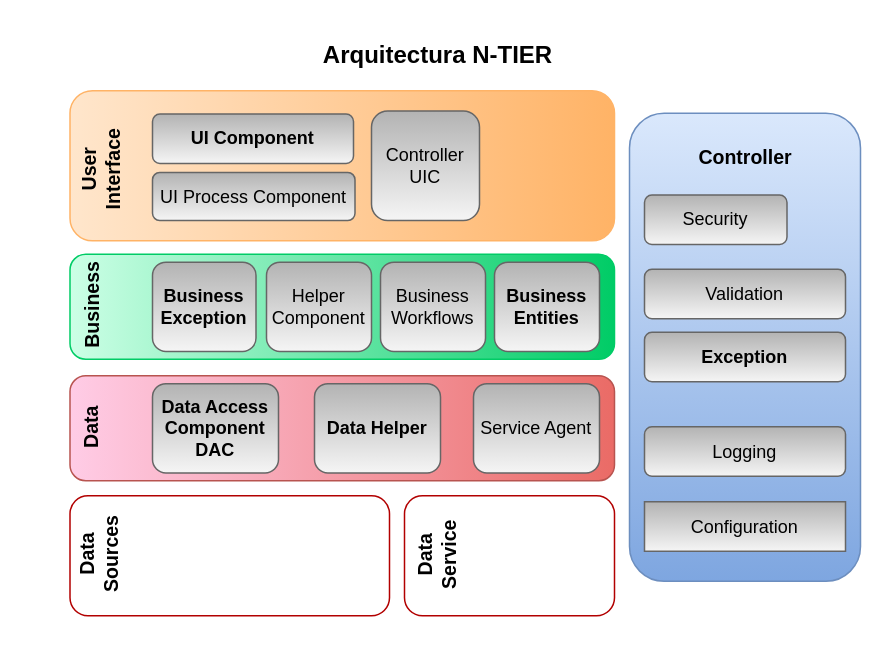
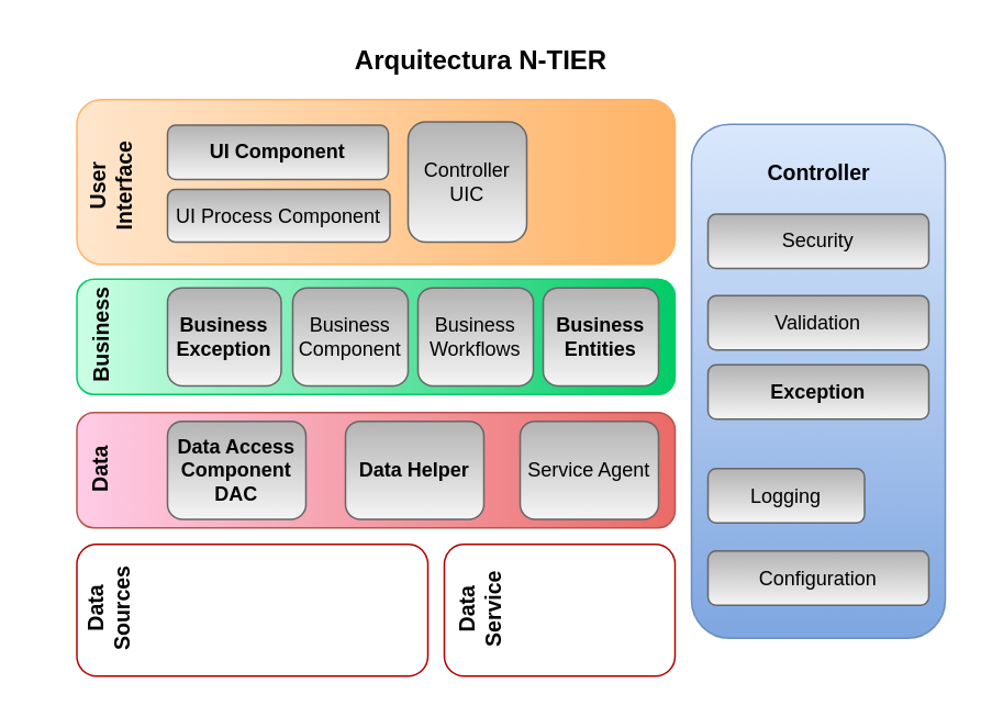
  <mxCell id="0" />
  <mxCell id="1" parent="0" />
  <mxCell id="2" value="" style="shape=image;verticalLabelPosition=bottom;labelBackgroundColor=default;verticalAlign=top;aspect=fixed;imageAspect=0;image=https://pbs.twimg.com/profile_images/1269972369940103169/BEBFAgFx_400x400.jpg;" parent="1" vertex="1"><mxGeometry x="307" y="320" width="100" height="100" as="geometry" /></mxCell>
  <mxCell id="3" value="" style="rounded=1;whiteSpace=wrap;html=1;fillColor=#FFCCE6;strokeColor=#b85450;gradientColor=#ea6b66;gradientDirection=east;" parent="1" vertex="1"><mxGeometry x="46" y="250" width="363" height="70" as="geometry" /></mxCell>
  <mxCell id="4" value="" style="rounded=1;whiteSpace=wrap;html=1;fillColor=#00CC66;strokeColor=#00CC66;gradientColor=#CCFFE6;gradientDirection=west;" parent="1" vertex="1"><mxGeometry x="46" y="169" width="363" height="70" as="geometry" /></mxCell>
  <mxCell id="5" value="" style="rounded=1;whiteSpace=wrap;html=1;fillColor=#FFB366;strokeColor=#FFB366;gradientColor=#FFE6CC;gradientDirection=west;" parent="1" vertex="1"><mxGeometry x="46" y="60" width="363" height="100" as="geometry" /></mxCell>
  <mxCell id="6" value="" style="rounded=1;whiteSpace=wrap;html=1;fillColor=#dae8fc;strokeColor=#6c8ebf;gradientColor=#7ea6e0;gradientDirection=south;" parent="1" vertex="1"><mxGeometry x="419" y="75" width="154" height="312" as="geometry" /></mxCell>
  <mxCell id="7" value="&lt;font color=&quot;#000000&quot;&gt;&lt;b&gt;UI Component&lt;/b&gt;&lt;/font&gt;" style="rounded=1;whiteSpace=wrap;html=1;strokeColor=#666666;fillColor=#f5f5f5;gradientDirection=north;gradientColor=#b3b3b3;" parent="1" vertex="1"><mxGeometry x="101" y="75.5" width="134" height="33" as="geometry" /></mxCell>
  <mxCell id="8" value="&lt;font color=&quot;#000000&quot;&gt;UI Process Component&lt;/font&gt;" style="rounded=1;whiteSpace=wrap;html=1;strokeColor=#666666;fillColor=#f5f5f5;gradientDirection=north;gradientColor=#b3b3b3;" parent="1" vertex="1"><mxGeometry x="101" y="114.5" width="135" height="32" as="geometry" /></mxCell>
  <mxCell id="9" value="&lt;font color=&quot;#000000&quot;&gt;Controller UIC&lt;/font&gt;" style="rounded=1;whiteSpace=wrap;html=1;strokeColor=#666666;fillColor=#f5f5f5;gradientDirection=north;gradientColor=#b3b3b3;" parent="1" vertex="1"><mxGeometry x="247" y="73.5" width="72" height="73" as="geometry" /></mxCell>
  <mxCell id="10" value="&lt;b style=&quot;font-size: 13px;&quot;&gt;User &lt;br&gt;Interface&lt;/b&gt;" style="text;html=1;align=center;verticalAlign=middle;resizable=0;points=[];autosize=1;strokeColor=none;fillColor=none;fontColor=#000000;rotation=-90;" parent="1" vertex="1"><mxGeometry x="27" y="93" width="80" height="40" as="geometry" /></mxCell>
  <mxCell id="11" style="edgeStyle=none;html=1;fontColor=#000000;" parent="1" source="12" target="4" edge="1"><mxGeometry relative="1" as="geometry" /></mxCell>
  <mxCell id="12" value="&lt;b&gt;&lt;font style=&quot;font-size: 13px;&quot;&gt;Business&lt;/font&gt;&lt;/b&gt;" style="text;html=1;align=center;verticalAlign=middle;resizable=0;points=[];autosize=1;strokeColor=none;fillColor=none;fontColor=#000000;rotation=-90;" parent="1" vertex="1"><mxGeometry x="20.5" y="189" width="80" height="30" as="geometry" /></mxCell>
  <mxCell id="13" value="&lt;b&gt;&lt;font style=&quot;font-size: 13px;&quot;&gt;Data&lt;/font&gt;&lt;/b&gt;" style="text;html=1;align=center;verticalAlign=middle;resizable=0;points=[];autosize=1;strokeColor=none;fillColor=none;fontColor=#000000;rotation=-90;" parent="1" vertex="1"><mxGeometry x="35" y="270" width="50" height="30" as="geometry" /></mxCell>
  <mxCell id="14" value="&lt;font color=&quot;#000000&quot;&gt;&lt;b&gt;Business&lt;br&gt;Exception&lt;/b&gt;&lt;br&gt;&lt;/font&gt;" style="rounded=1;whiteSpace=wrap;html=1;strokeColor=#666666;fillColor=#f5f5f5;gradientDirection=north;gradientColor=#b3b3b3;" parent="1" vertex="1"><mxGeometry x="101" y="174.25" width="69" height="59.5" as="geometry" /></mxCell>
- <mxCell id="15" value="&lt;font color=&quot;#000000&quot;&gt;Helper&lt;br&gt;Component&lt;br&gt;&lt;/font&gt;" style="rounded=1;whiteSpace=wrap;html=1;strokeColor=#666666;fillColor=#f5f5f5;gradientDirection=north;gradientColor=#b3b3b3;" parent="1" vertex="1"><mxGeometry x="177" y="174.25" width="70" height="59.5" as="geometry" /></mxCell>
+ <mxCell id="15" value="&lt;font color=&quot;#000000&quot;&gt;Business&lt;br&gt;Component&lt;br&gt;&lt;/font&gt;" style="rounded=1;whiteSpace=wrap;html=1;strokeColor=#666666;fillColor=#f5f5f5;gradientDirection=north;gradientColor=#b3b3b3;" parent="1" vertex="1"><mxGeometry x="177" y="174.25" width="70" height="59.5" as="geometry" /></mxCell>
  <mxCell id="16" value="&lt;font color=&quot;#000000&quot;&gt;Business&lt;br&gt;Workflows&lt;br&gt;&lt;/font&gt;" style="rounded=1;whiteSpace=wrap;html=1;strokeColor=#666666;fillColor=#f5f5f5;gradientDirection=north;gradientColor=#b3b3b3;" parent="1" vertex="1"><mxGeometry x="253" y="174.25" width="70" height="59.5" as="geometry" /></mxCell>
  <mxCell id="17" value="&lt;font color=&quot;#000000&quot;&gt;&lt;b&gt;Business&lt;br&gt;Entities&lt;/b&gt;&lt;br&gt;&lt;/font&gt;" style="rounded=1;whiteSpace=wrap;html=1;strokeColor=#666666;fillColor=#f5f5f5;gradientDirection=north;gradientColor=#b3b3b3;" parent="1" vertex="1"><mxGeometry x="329" y="174.25" width="70" height="59.5" as="geometry" /></mxCell>
  <mxCell id="18" value="&lt;font color=&quot;#000000&quot;&gt;&lt;b&gt;Data Access Component&lt;br&gt;DAC&lt;/b&gt;&lt;br&gt;&lt;/font&gt;" style="rounded=1;whiteSpace=wrap;html=1;strokeColor=#666666;fillColor=#f5f5f5;gradientDirection=north;gradientColor=#b3b3b3;" parent="1" vertex="1"><mxGeometry x="101" y="255.25" width="84" height="59.5" as="geometry" /></mxCell>
  <mxCell id="19" value="&lt;font color=&quot;#000000&quot;&gt;&lt;b&gt;Data Helper&lt;/b&gt;&lt;br&gt;&lt;/font&gt;" style="rounded=1;whiteSpace=wrap;html=1;strokeColor=#666666;fillColor=#f5f5f5;gradientDirection=north;gradientColor=#b3b3b3;" parent="1" vertex="1"><mxGeometry x="209" y="255.25" width="84" height="59.5" as="geometry" /></mxCell>
  <mxCell id="20" value="&lt;font color=&quot;#000000&quot;&gt;Service Agent&lt;br&gt;&lt;/font&gt;" style="rounded=1;whiteSpace=wrap;html=1;strokeColor=#666666;fillColor=#f5f5f5;gradientDirection=north;gradientColor=#b3b3b3;" parent="1" vertex="1"><mxGeometry x="315" y="255.25" width="84" height="59.5" as="geometry" /></mxCell>
  <mxCell id="21" value="&lt;b&gt;Controller&lt;/b&gt;" style="text;html=1;align=center;verticalAlign=middle;resizable=0;points=[];autosize=1;strokeColor=none;fillColor=none;fontSize=13;fontColor=#000000;" parent="1" vertex="1"><mxGeometry x="451" y="88.5" width="90" height="30" as="geometry" /></mxCell>
- <mxCell id="22" value="&lt;font color=&quot;#000000&quot;&gt;Security&lt;/font&gt;" style="rounded=1;whiteSpace=wrap;html=1;strokeColor=#666666;fillColor=#f5f5f5;gradientDirection=north;gradientColor=#b3b3b3;" parent="1" vertex="1"><mxGeometry x="429" y="129.5" width="95" height="33" as="geometry" /></mxCell>
+ <mxCell id="22" value="&lt;font color=&quot;#000000&quot;&gt;Security&lt;/font&gt;" style="rounded=1;whiteSpace=wrap;html=1;strokeColor=#666666;fillColor=#f5f5f5;gradientDirection=north;gradientColor=#b3b3b3;" parent="1" vertex="1"><mxGeometry x="429" y="129.5" width="134" height="33" as="geometry" /></mxCell>
  <mxCell id="23" value="&lt;font color=&quot;#000000&quot;&gt;Validation&lt;/font&gt;" style="rounded=1;whiteSpace=wrap;html=1;strokeColor=#666666;fillColor=#f5f5f5;gradientDirection=north;gradientColor=#b3b3b3;" parent="1" vertex="1"><mxGeometry x="429" y="179" width="134" height="33" as="geometry" /></mxCell>
  <mxCell id="24" value="&lt;font color=&quot;#000000&quot;&gt;&lt;b&gt;Exception&lt;/b&gt;&lt;/font&gt;" style="rounded=1;whiteSpace=wrap;html=1;strokeColor=#666666;fillColor=#f5f5f5;gradientDirection=north;gradientColor=#b3b3b3;" parent="1" vertex="1"><mxGeometry x="429" y="221" width="134" height="33" as="geometry" /></mxCell>
- <mxCell id="25" value="&lt;font color=&quot;#000000&quot;&gt;Logging&lt;/font&gt;" style="rounded=1;whiteSpace=wrap;html=1;strokeColor=#666666;fillColor=#f5f5f5;gradientDirection=north;gradientColor=#b3b3b3;" parent="1" vertex="1"><mxGeometry x="429" y="284" width="134" height="33" as="geometry" /></mxCell>
- <mxCell id="26" value="&lt;font color=&quot;#000000&quot;&gt;Configuration&lt;/font&gt;" style="whiteSpace=wrap;html=1;strokeColor=#666666;fillColor=#f5f5f5;gradientDirection=north;gradientColor=#b3b3b3;rounded=0;" parent="1" vertex="1"><mxGeometry x="429" y="334" width="134" height="33" as="geometry" /></mxCell>
+ <mxCell id="25" value="&lt;font color=&quot;#000000&quot;&gt;Logging&lt;/font&gt;" style="rounded=1;whiteSpace=wrap;html=1;strokeColor=#666666;fillColor=#f5f5f5;gradientDirection=north;gradientColor=#b3b3b3;" parent="1" vertex="1"><mxGeometry x="429" y="284" width="95" height="33" as="geometry" /></mxCell>
+ <mxCell id="26" value="&lt;font color=&quot;#000000&quot;&gt;Configuration&lt;/font&gt;" style="rounded=1;whiteSpace=wrap;html=1;strokeColor=#666666;fillColor=#f5f5f5;gradientDirection=north;gradientColor=#b3b3b3;" parent="1" vertex="1"><mxGeometry x="429" y="334" width="134" height="33" as="geometry" /></mxCell>
  <mxCell id="27" value="" style="rounded=1;whiteSpace=wrap;html=1;strokeColor=#B20000;fontSize=13;fillColor=none;gradientDirection=south;fontColor=#ffffff;" parent="1" vertex="1"><mxGeometry x="46" y="330" width="213" height="80" as="geometry" /></mxCell>
  <mxCell id="28" value="" style="rounded=1;whiteSpace=wrap;html=1;strokeColor=#B20000;fontSize=13;fillColor=none;gradientDirection=south;fontColor=#ffffff;" parent="1" vertex="1"><mxGeometry x="269" y="330" width="140" height="80" as="geometry" /></mxCell>
  <mxCell id="29" value="&lt;b&gt;&lt;font style=&quot;font-size: 13px;&quot;&gt;Data&lt;br&gt;Sources&lt;/font&gt;&lt;/b&gt;" style="text;html=1;align=center;verticalAlign=middle;resizable=0;points=[];autosize=1;strokeColor=none;fillColor=none;fontColor=#000000;rotation=-90;" parent="1" vertex="1"><mxGeometry x="30.5" y="350" width="70" height="40" as="geometry" /></mxCell>
  <mxCell id="30" value="&lt;b&gt;&lt;font style=&quot;font-size: 13px;&quot;&gt;Data&lt;br&gt;Service&lt;br&gt;&lt;/font&gt;&lt;/b&gt;" style="text;html=1;align=center;verticalAlign=middle;resizable=0;points=[];autosize=1;strokeColor=none;fillColor=none;fontColor=#000000;rotation=-90;" parent="1" vertex="1"><mxGeometry x="256" y="350" width="70" height="40" as="geometry" /></mxCell>
  <mxCell id="31" value="" style="shape=image;verticalLabelPosition=bottom;labelBackgroundColor=default;verticalAlign=top;aspect=fixed;imageAspect=0;image=https://dc722jrlp2zu8.cloudfront.net/media/django-summernote/2018-03-23/e3372d52-91ff-4e45-90de-79200223e060.jpg;" parent="1" vertex="1"><mxGeometry x="90.3" y="336" width="86.7" height="68" as="geometry" /></mxCell>
  <mxCell id="32" value="" style="shape=image;verticalLabelPosition=bottom;labelBackgroundColor=default;verticalAlign=top;aspect=fixed;imageAspect=0;image=https://cdn-icons-png.flaticon.com/512/603/603190.png;" parent="1" vertex="1"><mxGeometry x="183" y="335" width="70" height="70" as="geometry" /></mxCell>
  <mxCell id="33" value="&lt;b&gt;&lt;font style=&quot;font-size: 16px;&quot;&gt;Arquitectura N-TIER&lt;/font&gt;&lt;/b&gt;" style="text;html=1;align=center;verticalAlign=middle;resizable=0;points=[];autosize=1;strokeColor=none;fillColor=none;fontSize=13;fontColor=#000000;" parent="1" vertex="1"><mxGeometry x="205.5" y="20" width="171" height="31" as="geometry" /></mxCell>
